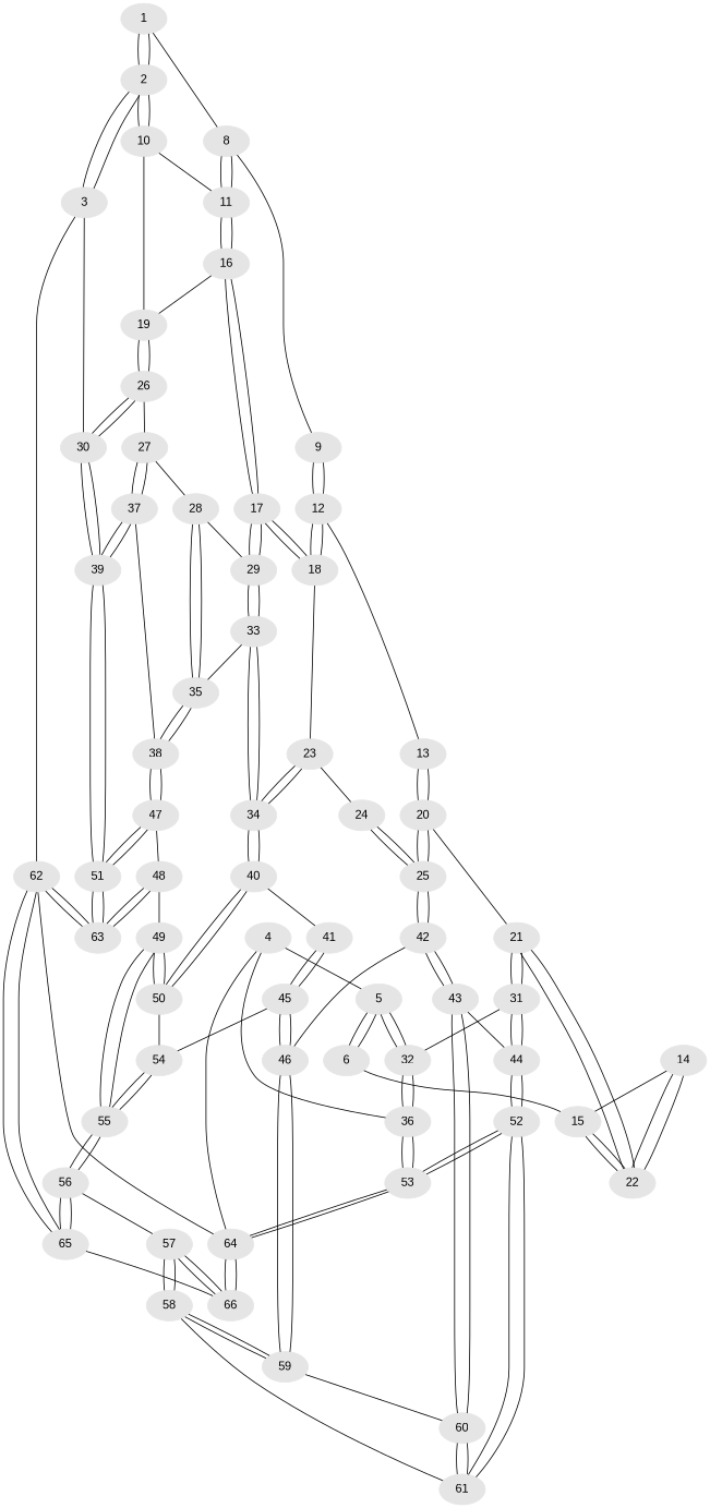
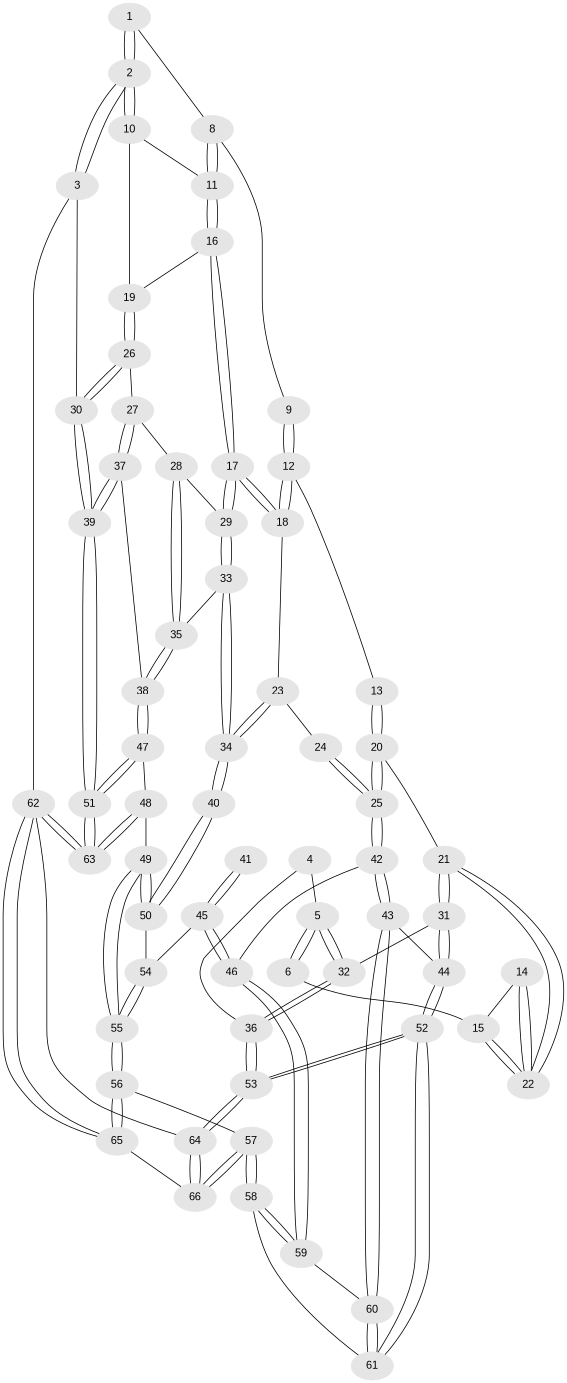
  graph {
    fontname="Liberation Sans"
    node [color=gray90 fontname="Liberation Sans" style=filled]
    edge [fontname="Liberation Sans"]
    1
    2
    8
    3
    10
    9
    11
    30
    62
    19
    4
    5
    36
    64
    39
    63
    65
    6
    32
    53
    66
    15
    22
    12
    16
    13
    18
    26
    17
    20
    23
    14
    21
    25
    29
    33
    24
    34
    27
    31
    42
    44
    40
    41
    45
    43
    46
    28
    37
    35
    38
    51
    52
    50
    47
    48
    54
    60
    59
    61
    55
    49
    56
    57
    58
    1 -- 2
    1 -- 2
    1 -- 8
    2 -- 3
    2 -- 3
    2 -- 10
    2 -- 10
    8 -- 9
    8 -- 11
    8 -- 11
    3 -- 30
    3 -- 62
    10 -- 11
    10 -- 19
    9 -- 12
    9 -- 12
    11 -- 16
    11 -- 16
    30 -- 39
    30 -- 39
    62 -- 64
    62 -- 63
    62 -- 63
    62 -- 65
    62 -- 65
    19 -- 26
    19 -- 26
    4 -- 5
    4 -- 36
-   4 -- 64
    5 -- 6
    5 -- 6
    5 -- 32
    5 -- 32
    36 -- 53
    36 -- 53
    64 -- 66
    64 -- 66
    39 -- 51
    39 -- 51
    65 -- 66
    6 -- 15
    32 -- 36
    32 -- 36
    53 -- 64
    53 -- 64
    15 -- 22
    15 -- 22
    12 -- 13
    12 -- 18
    12 -- 18
    16 -- 19
    16 -- 17
    16 -- 17
    13 -- 20
    13 -- 20
    18 -- 23
    26 -- 30
    26 -- 30
    26 -- 27
    17 -- 18
    17 -- 18
    17 -- 29
    17 -- 29
    20 -- 21
    20 -- 25
    20 -- 25
    23 -- 24
    23 -- 34
    23 -- 34
    14 -- 15
    14 -- 22
    14 -- 22
    21 -- 22
    21 -- 22
    21 -- 31
    21 -- 31
    25 -- 42
    25 -- 42
    29 -- 33
    29 -- 33
    33 -- 34
    33 -- 34
    33 -- 35
    24 -- 25
    24 -- 25
    34 -- 40
    34 -- 40
    27 -- 28
    27 -- 37
    27 -- 37
    31 -- 32
    31 -- 44
    31 -- 44
    42 -- 43
    42 -- 43
    42 -- 46
    44 -- 52
    44 -- 52
-   40 -- 41
    40 -- 50
    40 -- 50
    41 -- 45
    41 -- 45
    45 -- 46
    45 -- 46
    45 -- 54
    43 -- 44
    43 -- 60
    43 -- 60
    46 -- 59
    46 -- 59
    28 -- 29
    28 -- 35
    28 -- 35
    37 -- 39
    37 -- 39
    37 -- 38
    35 -- 38
    35 -- 38
    38 -- 47
    38 -- 47
    51 -- 63
    51 -- 63
    52 -- 53
    52 -- 53
    52 -- 61
    52 -- 61
    50 -- 54
    47 -- 51
    47 -- 51
    47 -- 48
    48 -- 63
    48 -- 63
    48 -- 49
    54 -- 55
    54 -- 55
    60 -- 61
    60 -- 61
    59 -- 60
    55 -- 56
    55 -- 56
    49 -- 50
    49 -- 50
    49 -- 55
    49 -- 55
    56 -- 65
    56 -- 65
    56 -- 57
    57 -- 66
    57 -- 66
    57 -- 58
    57 -- 58
    58 -- 59
    58 -- 59
    58 -- 61
  }
